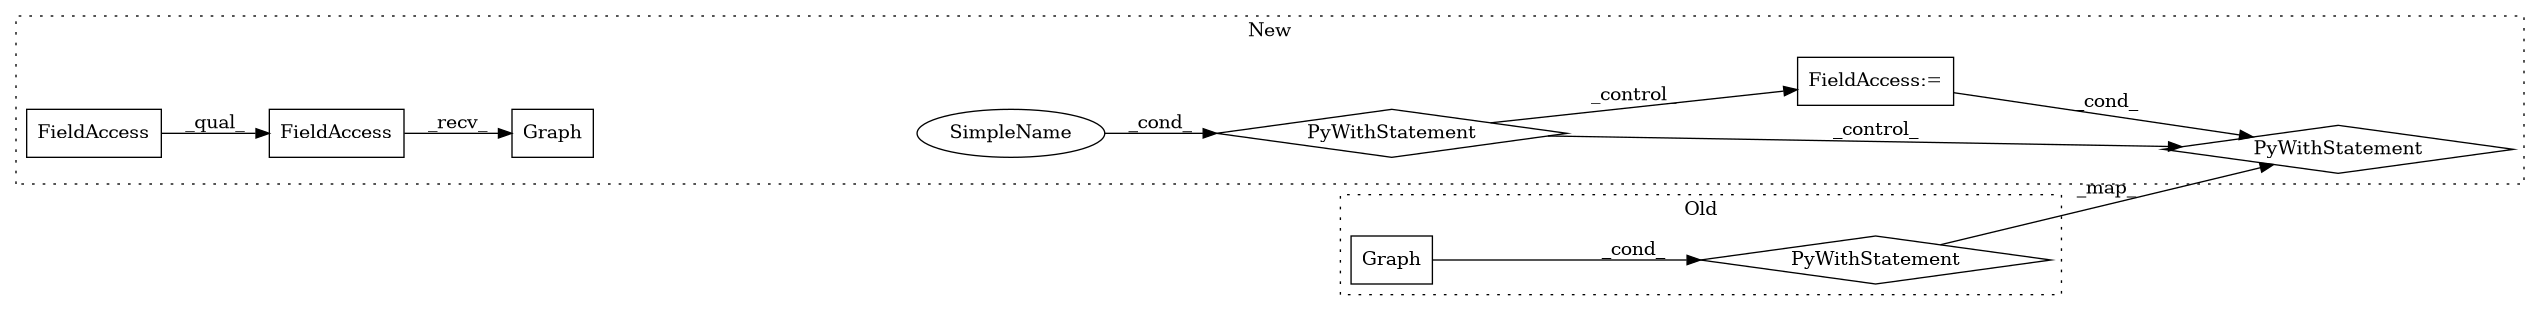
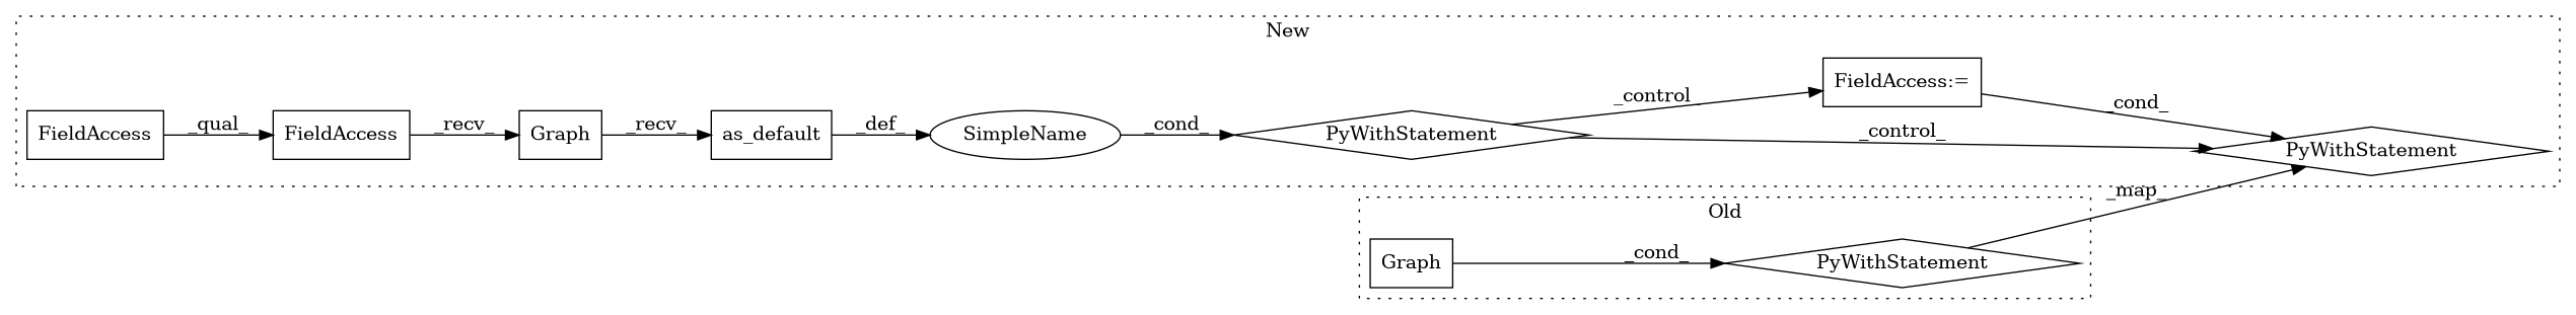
  digraph {
    rankdir=LR
    node [a=104 l="10,2" s=7703 shape=box]
    n1 [label=PyWithStatement s="7319,7366" shape=diamond]
    n2 [a=32 l=7 label="Graph" s=7358]
    n3 [label=PyWithStatement s="7771,7805" shape=diamond]
    n4 [a=42 label=SimpleName shape=ellipse l="" s=""]
    n5 [label=PyWithStatement s="7693,7744" shape=diamond]
+   n6 [a=32 l=12 label=as_default s=7732]
    n7 [a=32 l=7 label="Graph" s=7724]
    n8 [a=22 l=20 label=FieldAccess]
    n9 [a=22 l=17 label=FieldAccess]
    n10 [a=7 l=5 label="FieldAccess:=" s=7758]
    subgraph cluster_1 {
      label=Old
      style=dotted
      n1
      n2
    }
    subgraph cluster_2 {
      label=New
      style=dotted
      n3
      n4
      n5
+     n6
      n7
      n8
      n9
      n10
    }
    n1 -> n3 [label=_map_]
    n2 -> n1 [label=_cond_]
    n4 -> n5 [label=_cond_]
    n5 -> n3 [label=_control_]
    n5 -> n10 [label=_control_]
+   n6 -> n4 [label=_def_]
+   n7 -> n6 [label=_recv_]
    n8 -> n7 [label=_recv_]
    n9 -> n8 [label=_qual_]
    n10 -> n3 [label=_cond_]
  }
